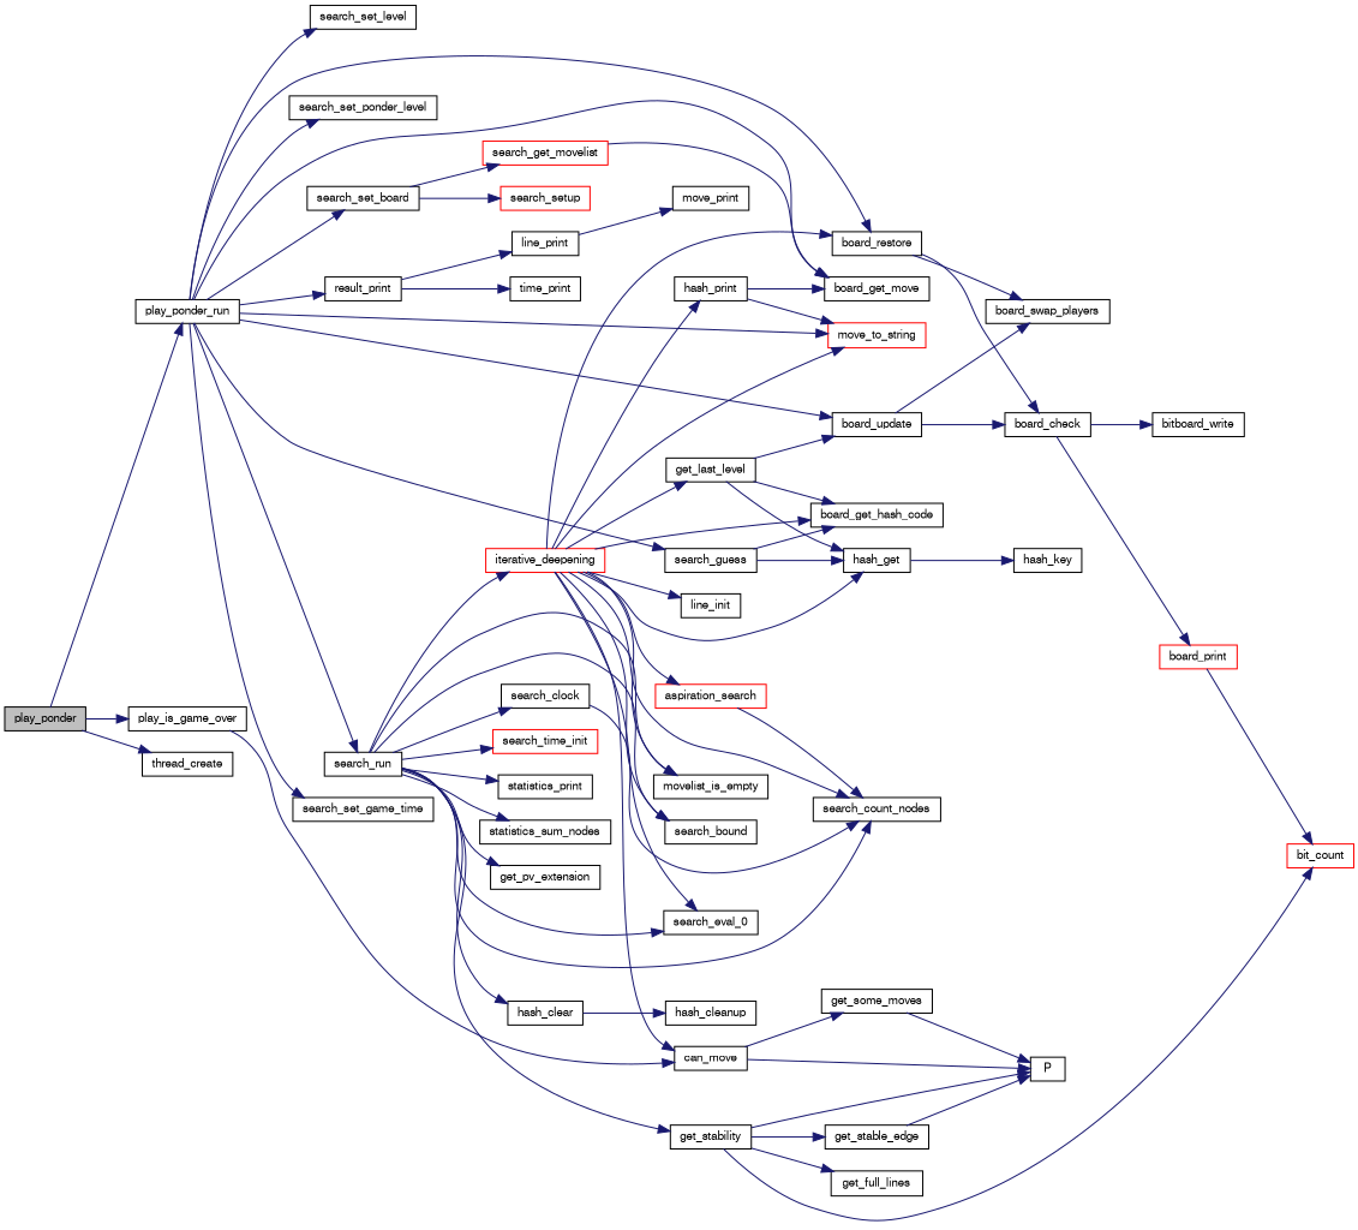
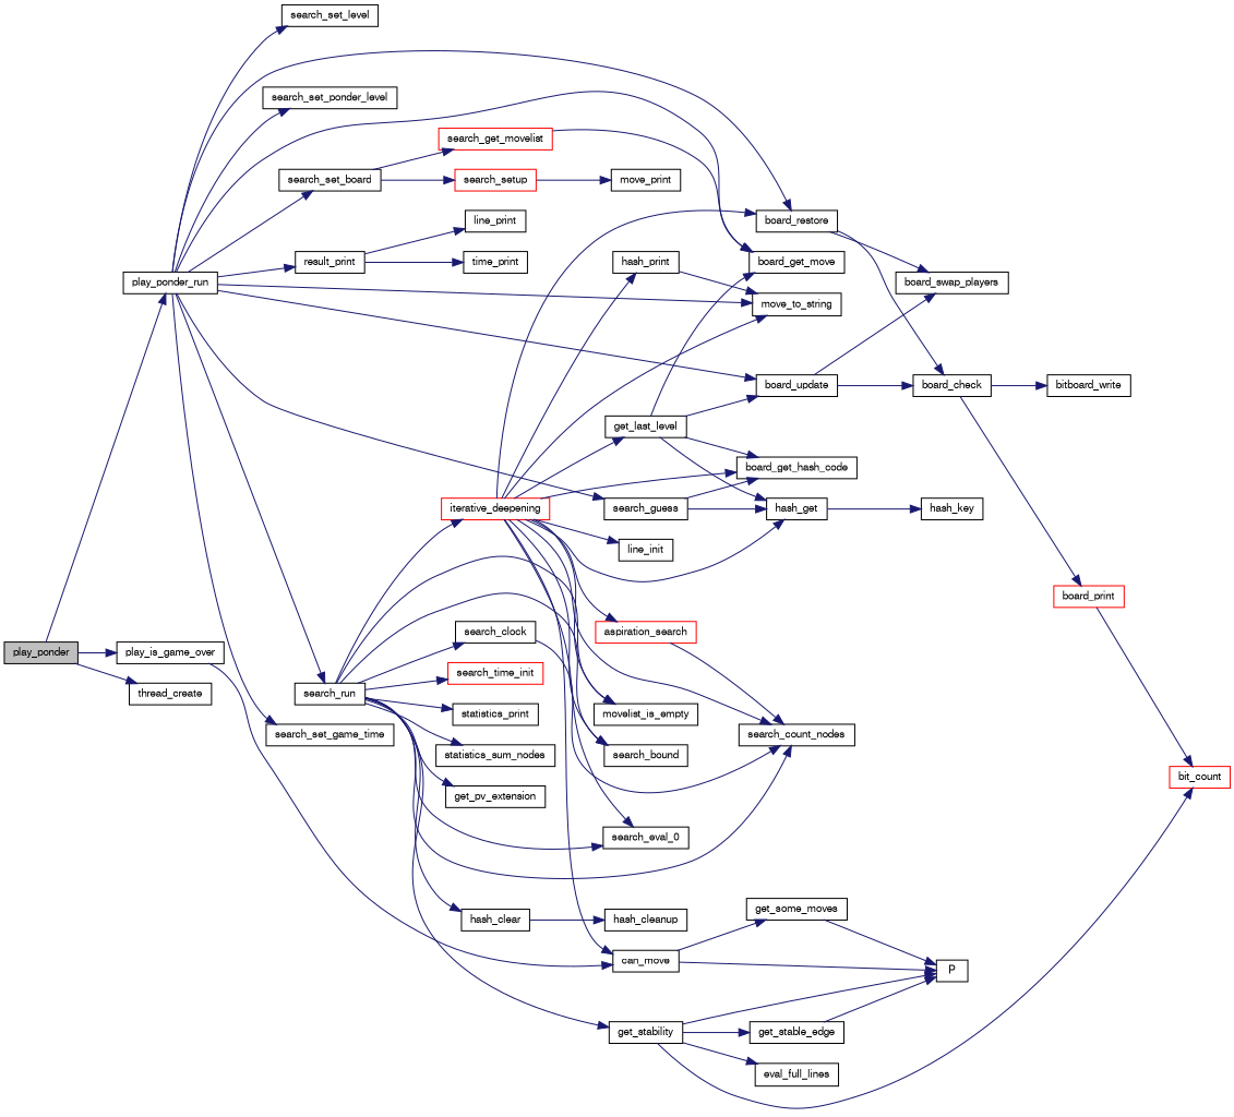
  digraph {
    rankdir=LR
    node [color=black fontname=FreeSans fontsize=10 shape=record]
    edge [color=midnightblue fontname=FreeSans fontsize=10 labelfontname=FreeSans labelfontsize=10 style=solid]
    n1 [fillcolor=grey75 fontcolor=black height=0.2 label=play_ponder style=filled width=0.4]
    n2 [height=0.2 label=play_is_game_over width=0.4]
    n3 [height=0.2 label=play_ponder_run width=0.4]
    n4 [height=0.2 label=thread_create width=0.4]
    n5 [height=0.2 label=can_move width=0.4]
    n6 [height=0.2 label=board_get_move width=0.4]
    n7 [height=0.2 label=board_restore width=0.4]
    n8 [height=0.2 label=board_update width=0.4]
-   n9 [color=red height=0.2 label=move_to_string width=0.4]
+   n9 [height=0.2 label=move_to_string width=0.4]
    n10 [height=0.2 label=result_print width=0.4]
    n11 [height=0.2 label=search_guess width=0.4]
    n12 [height=0.2 label=search_run width=0.4]
    n13 [height=0.2 label=search_set_board width=0.4]
    n14 [height=0.2 label=search_set_game_time width=0.4]
    n15 [height=0.2 label=search_set_level width=0.4]
    n16 [height=0.2 label=search_set_ponder_level width=0.4]
    n17 [height=0.2 label=get_some_moves width=0.4]
    n18 [height=0.2 label=P width=0.4]
    n19 [height=0.2 label=board_check width=0.4]
    n20 [height=0.2 label=board_swap_players width=0.4]
    n21 [height=0.2 label=line_print width=0.4]
    n22 [height=0.2 label=time_print width=0.4]
    n23 [height=0.2 label=board_get_hash_code width=0.4]
    n24 [height=0.2 label=hash_get width=0.4]
    n25 [height=0.2 label=get_pv_extension width=0.4]
    n26 [height=0.2 label=get_stability width=0.4]
    n27 [height=0.2 label=hash_clear width=0.4]
    n28 [color=red height=0.2 label=iterative_deepening width=0.4]
    n29 [height=0.2 label=search_count_nodes width=0.4]
    n30 [height=0.2 label=movelist_is_empty width=0.4]
    n31 [height=0.2 label=search_bound width=0.4]
    n32 [height=0.2 label=search_eval_0 width=0.4]
    n33 [height=0.2 label=search_clock width=0.4]
    n34 [color=red height=0.2 label=search_time_init width=0.4]
    n35 [height=0.2 label=statistics_print width=0.4]
    n36 [height=0.2 label=statistics_sum_nodes width=0.4]
    n37 [color=red height=0.2 label=search_get_movelist width=0.4]
    n38 [color=red height=0.2 label=search_setup width=0.4]
    n39 [height=0.2 label=bitboard_write width=0.4]
    n40 [color=red height=0.2 label=board_print width=0.4]
    n41 [color=red height=0.2 label=bit_count width=0.4]
    n42 [height=0.2 label=move_print width=0.4]
    n43 [height=0.2 label=hash_key width=0.4]
-   n44 [height=0.2 label=get_full_lines width=0.4]
+   n44 [height=0.2 label=eval_full_lines width=0.4]
    n45 [height=0.2 label=get_stable_edge width=0.4]
    n46 [height=0.2 label=hash_cleanup width=0.4]
    n47 [color=red height=0.2 label=aspiration_search width=0.4]
    n48 [height=0.2 label=get_last_level width=0.4]
    n49 [height=0.2 label=hash_print width=0.4]
    n50 [height=0.2 label=line_init width=0.4]
    n1 -> n2
    n1 -> n3
    n1 -> n4
    n2 -> n5
    n3 -> n6
    n3 -> n7
    n3 -> n8
    n3 -> n9
    n3 -> n10
    n3 -> n11
    n3 -> n12
    n3 -> n13
    n3 -> n14
    n3 -> n15
    n3 -> n16
    n5 -> n17
    n5 -> n18
    n7 -> n19
    n7 -> n20
    n8 -> n19
    n8 -> n20
    n10 -> n21
    n10 -> n22
    n11 -> n23
    n11 -> n24
    n12 -> n25
    n12 -> n26
    n12 -> n27
    n12 -> n28
    n12 -> n29
    n12 -> n30
    n12 -> n31
    n12 -> n32
    n12 -> n33
    n12 -> n34
    n12 -> n35
    n12 -> n36
    n13 -> n37
    n13 -> n38
    n17 -> n18
    n19 -> n39
    n19 -> n40
-   n21 -> n42
+   n38 -> n42
    n24 -> n43
    n26 -> n18
    n26 -> n41
    n26 -> n44
    n26 -> n45
    n27 -> n46
    n28 -> n5
    n28 -> n7
    n28 -> n9
    n28 -> n23
    n28 -> n24
    n28 -> n29
    n28 -> n30
    n28 -> n31
    n28 -> n32
    n28 -> n47
    n28 -> n48
    n28 -> n49
    n28 -> n50
    n33 -> n29
    n37 -> n6
    n40 -> n41
    n45 -> n18
    n47 -> n29
-   n49 -> n6
+   n48 -> n6
    n48 -> n8
    n48 -> n23
    n48 -> n24
    n49 -> n9
  }
